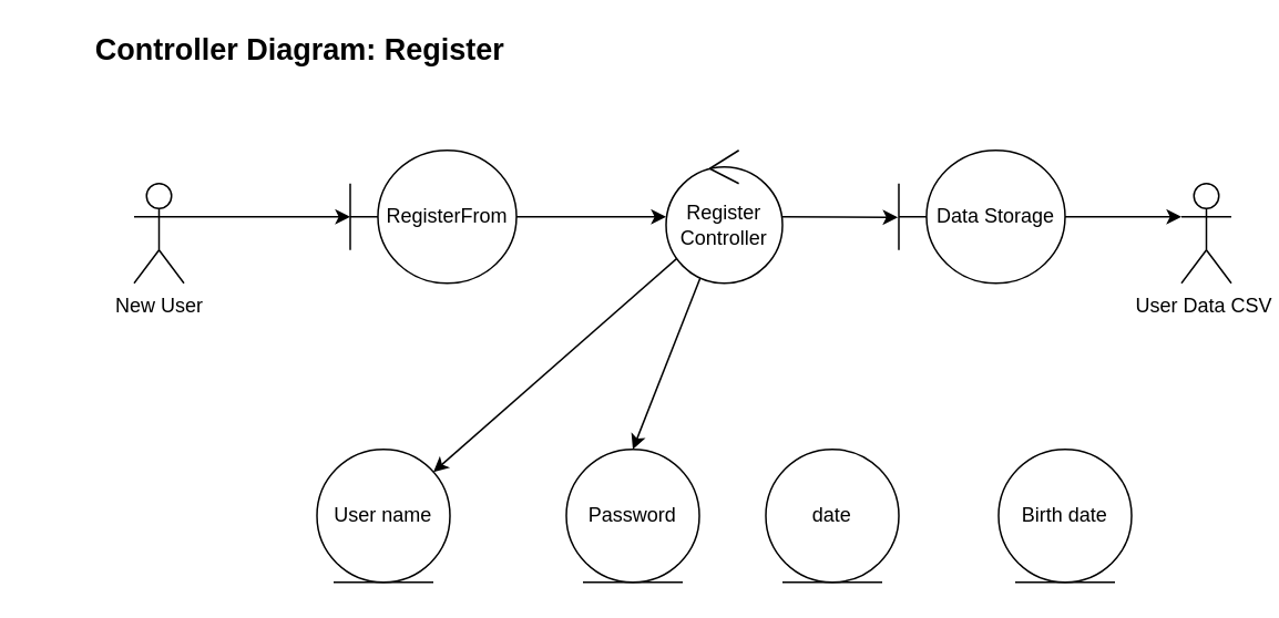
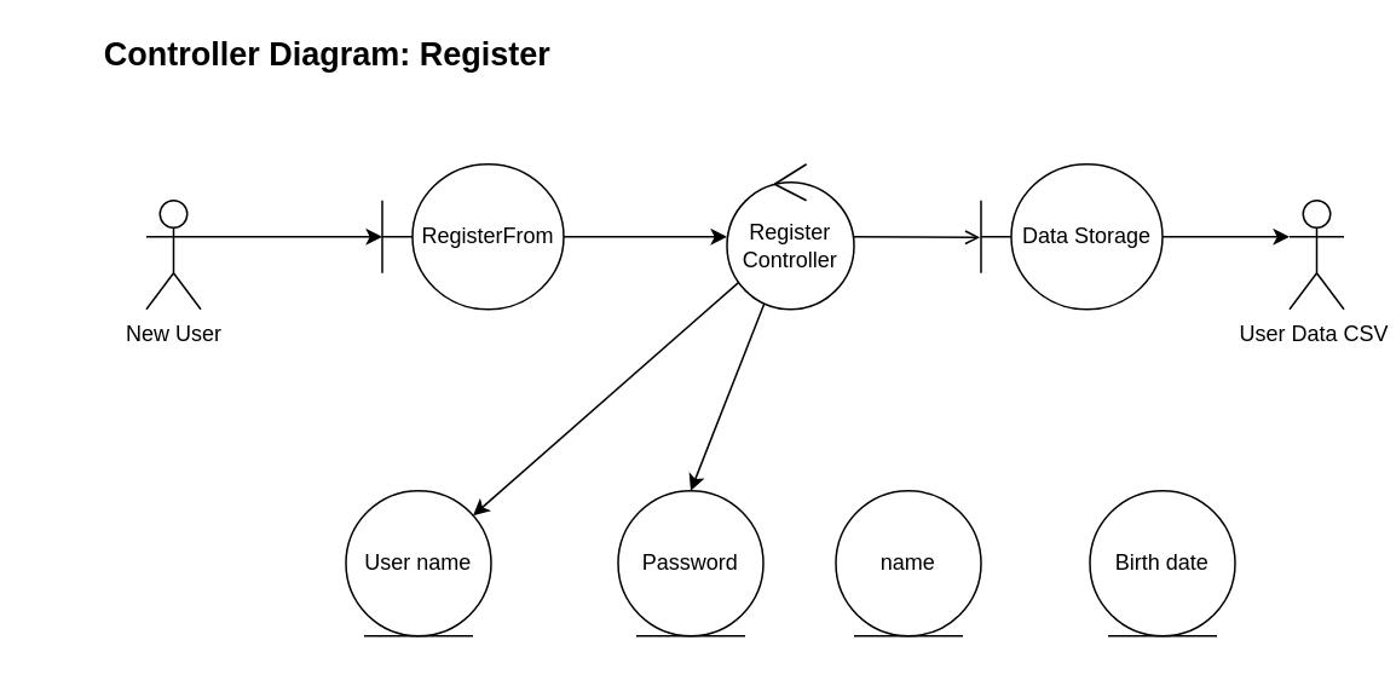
  <mxCell id="0" />
  <mxCell id="1" parent="0" />
  <mxCell id="2" style="edgeStyle=none;rounded=0;orthogonalLoop=1;jettySize=auto;html=1;exitX=1;exitY=0.333;exitDx=0;exitDy=0;exitPerimeter=0;" parent="1" source="3" target="5" edge="1"><mxGeometry relative="1" as="geometry" /></mxCell>
  <mxCell id="3" value="New User" style="shape=umlActor;verticalLabelPosition=bottom;verticalAlign=top;html=1;" parent="1" vertex="1"><mxGeometry x="80" y="110" width="30" height="60" as="geometry" /></mxCell>
  <mxCell id="4" style="edgeStyle=orthogonalEdgeStyle;rounded=0;orthogonalLoop=1;jettySize=auto;html=1;" parent="1" source="5" target="9" edge="1"><mxGeometry relative="1" as="geometry" /></mxCell>
  <mxCell id="5" value="RegisterFrom" style="shape=umlBoundary;whiteSpace=wrap;html=1;" parent="1" vertex="1"><mxGeometry x="210" y="90" width="100" height="80" as="geometry" /></mxCell>
  <mxCell id="6" style="rounded=0;orthogonalLoop=1;jettySize=auto;html=1;" parent="1" source="9" target="10" edge="1"><mxGeometry relative="1" as="geometry" /></mxCell>
  <mxCell id="7" style="edgeStyle=none;rounded=0;orthogonalLoop=1;jettySize=auto;html=1;entryX=0.5;entryY=0;entryDx=0;entryDy=0;" parent="1" source="9" target="12" edge="1"><mxGeometry relative="1" as="geometry" /></mxCell>
- <mxCell id="8" style="edgeStyle=none;rounded=0;orthogonalLoop=1;jettySize=auto;html=1;entryX=-0.006;entryY=0.505;entryDx=0;entryDy=0;entryPerimeter=0;" parent="1" source="9" target="16" edge="1"><mxGeometry relative="1" as="geometry"><mxPoint x="537" y="129" as="targetPoint" /></mxGeometry></mxCell>
+ <mxCell id="8" style="edgeStyle=none;rounded=0;orthogonalLoop=1;jettySize=auto;html=1;entryX=-0.006;entryY=0.505;entryDx=0;entryDy=0;entryPerimeter=0;endArrow=open;" parent="1" source="9" target="16" edge="1"><mxGeometry relative="1" as="geometry"><mxPoint x="537" y="129" as="targetPoint" /></mxGeometry></mxCell>
  <mxCell id="9" value="Register&lt;br&gt;Controller" style="ellipse;shape=umlControl;whiteSpace=wrap;html=1;" parent="1" vertex="1"><mxGeometry x="400" y="90" width="70" height="80" as="geometry" /></mxCell>
  <mxCell id="10" value="User name" style="ellipse;shape=umlEntity;whiteSpace=wrap;html=1;" parent="1" vertex="1"><mxGeometry x="190" y="270" width="80" height="80" as="geometry" /></mxCell>
  <mxCell id="11" value="&lt;b&gt;&lt;font style=&quot;font-size: 18px&quot;&gt;Controller Diagram: Register&lt;/font&gt;&lt;/b&gt;" style="text;html=1;strokeColor=none;fillColor=none;align=center;verticalAlign=middle;whiteSpace=wrap;rounded=0;" parent="1" vertex="1"><mxGeometry x="20" y="20" width="320" height="20" as="geometry" /></mxCell>
  <mxCell id="12" value="Password" style="ellipse;shape=umlEntity;whiteSpace=wrap;html=1;" parent="1" vertex="1"><mxGeometry x="340" y="270" width="80" height="80" as="geometry" /></mxCell>
  <mxCell id="13" value="Birth date" style="ellipse;shape=umlEntity;whiteSpace=wrap;html=1;" parent="1" vertex="1"><mxGeometry x="600" y="270" width="80" height="80" as="geometry" /></mxCell>
- <mxCell id="14" value="date" style="ellipse;shape=umlEntity;whiteSpace=wrap;html=1;" parent="1" vertex="1"><mxGeometry x="460" y="270" width="80" height="80" as="geometry" /></mxCell>
+ <mxCell id="14" value="name" style="ellipse;shape=umlEntity;whiteSpace=wrap;html=1;" parent="1" vertex="1"><mxGeometry x="460" y="270" width="80" height="80" as="geometry" /></mxCell>
  <mxCell id="15" style="edgeStyle=none;rounded=0;orthogonalLoop=1;jettySize=auto;html=1;entryX=0;entryY=0.333;entryDx=0;entryDy=0;entryPerimeter=0;" parent="1" source="16" target="17" edge="1"><mxGeometry relative="1" as="geometry" /></mxCell>
  <mxCell id="16" value="Data Storage" style="shape=umlBoundary;whiteSpace=wrap;html=1;" parent="1" vertex="1"><mxGeometry x="540" y="90" width="100" height="80" as="geometry" /></mxCell>
  <mxCell id="17" value="&lt;span&gt;User Data CSV&amp;nbsp;&lt;/span&gt;" style="shape=umlActor;verticalLabelPosition=bottom;verticalAlign=top;html=1;" parent="1" vertex="1"><mxGeometry x="710" y="110" width="30" height="60" as="geometry" /></mxCell>
